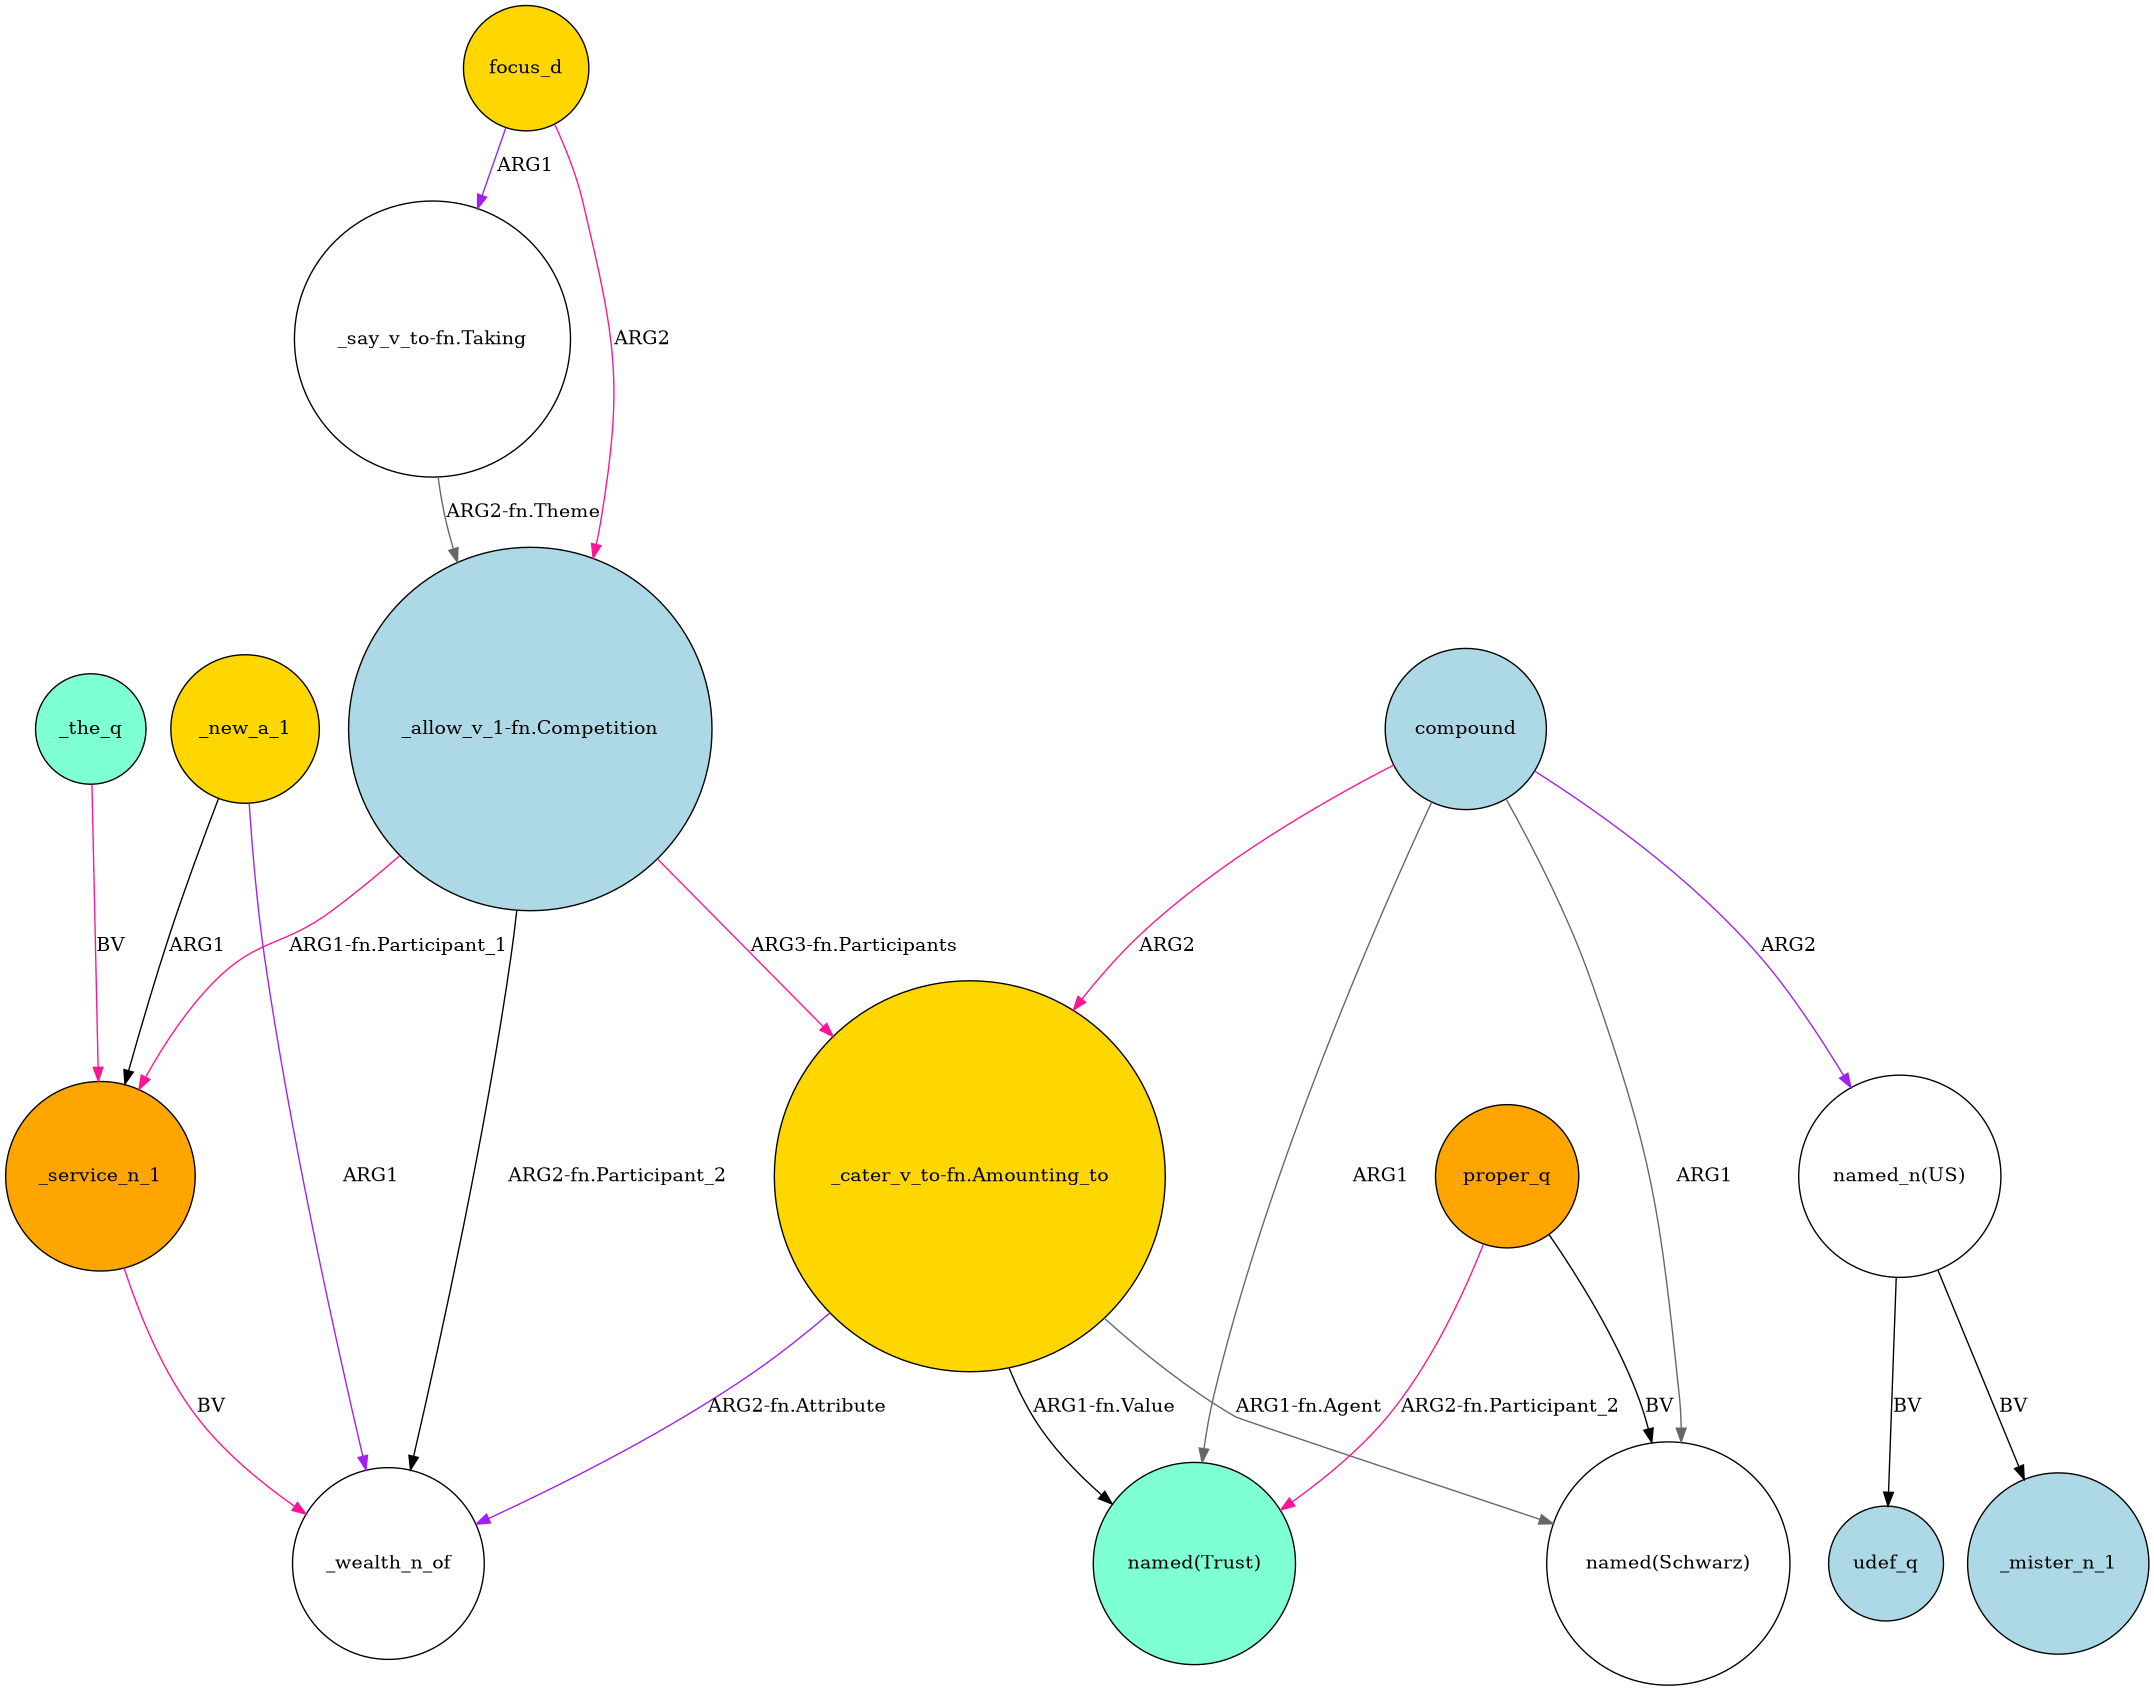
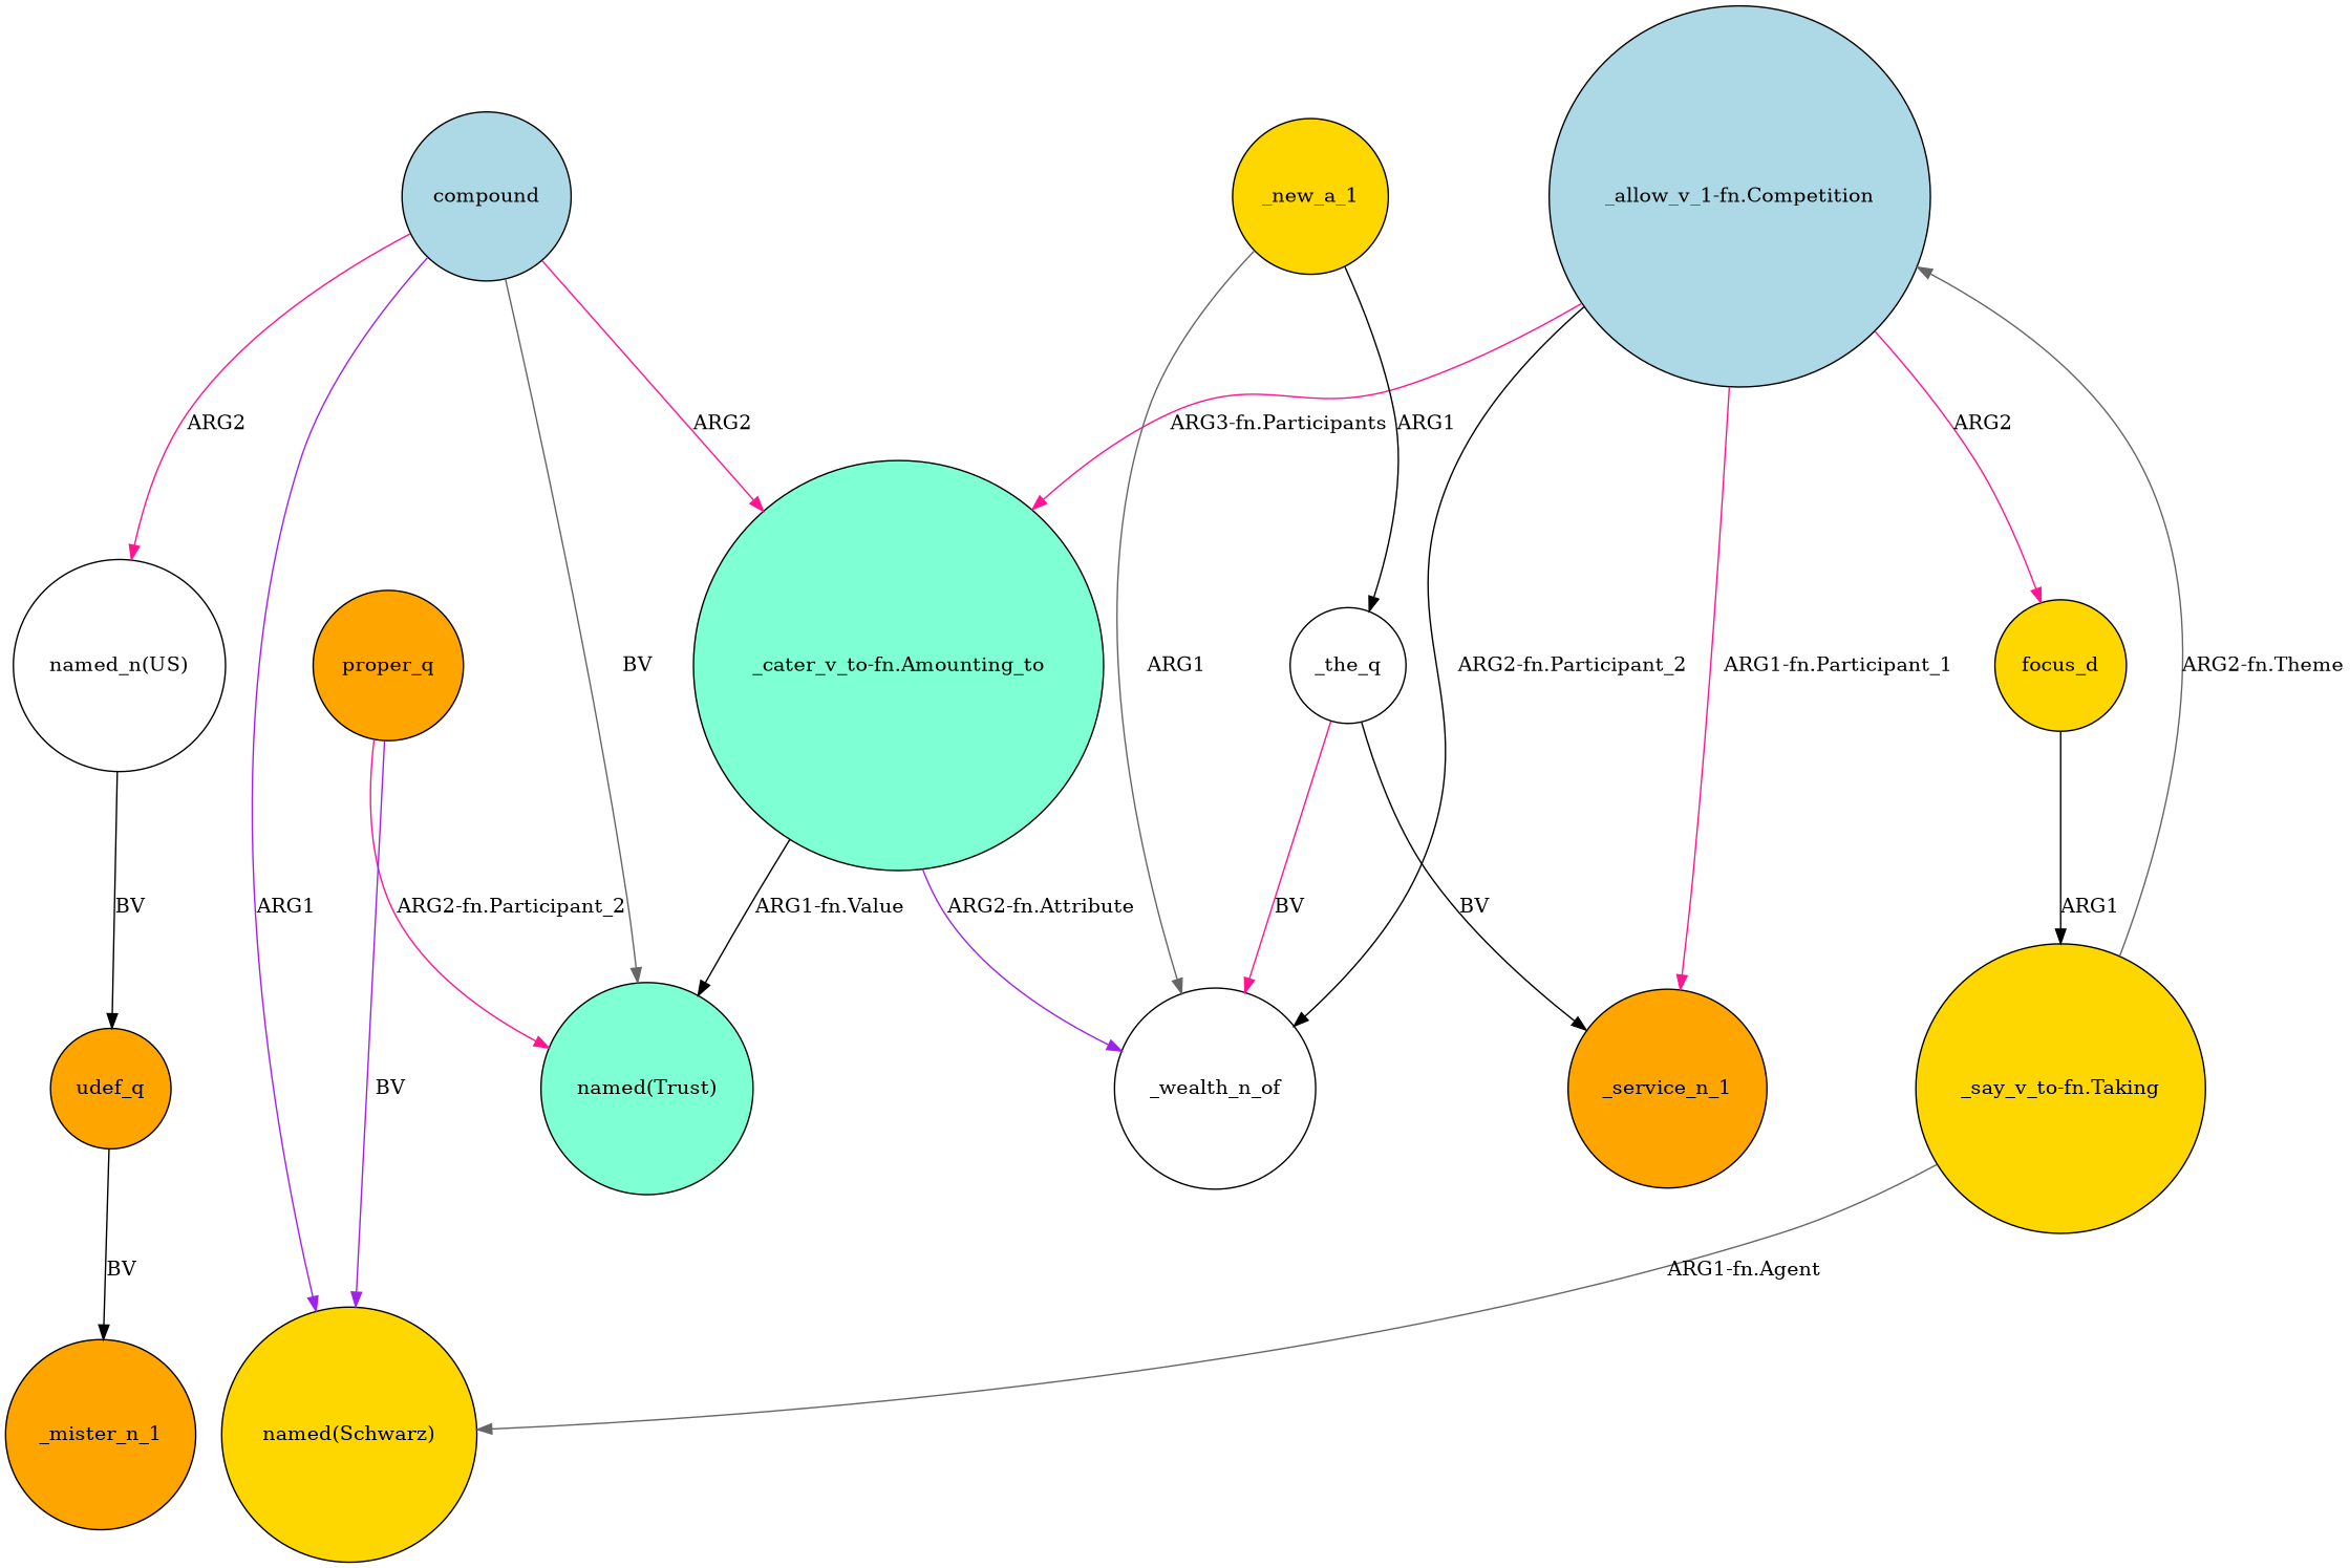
  digraph {
    node [fillcolor=white shape=circle style=filled]
    edge [color=deeppink]
-   "_cater_v_to-fn.Amounting_to" [fillcolor=gold]
+   "_cater_v_to-fn.Amounting_to" [fillcolor=aquamarine]
    _wealth_n_of
    "named(Trust)" [fillcolor=aquamarine]
    compound [fillcolor=lightblue]
-   "named(Schwarz)"
+   "named(Schwarz)" [fillcolor=gold]
    "named_n(US)"
-   _mister_n_1 [fillcolor=lightblue]
-   udef_q [fillcolor=lightblue]
+   _mister_n_1 [fillcolor=orange]
+   udef_q [fillcolor=orange]
    proper_q [fillcolor=orange]
    focus_d [fillcolor=gold]
-   "_say_v_to-fn.Taking"
+   "_say_v_to-fn.Taking" [fillcolor=gold]
    "_allow_v_1-fn.Competition" [fillcolor=lightblue]
    _service_n_1 [fillcolor=orange]
    _new_a_1 [fillcolor=gold]
-   _the_q [fillcolor=aquamarine]
+   _the_q
    "_cater_v_to-fn.Amounting_to" -> _wealth_n_of [color=purple label="ARG2-fn.Attribute"]
    "_cater_v_to-fn.Amounting_to" -> "named(Trust)" [color=black label="ARG1-fn.Value"]
    compound -> "_cater_v_to-fn.Amounting_to" [label=ARG2]
-   compound -> "named(Trust)" [color=gray40 label=ARG1]
-   compound -> "named(Schwarz)" [color=gray40 label=ARG1]
-   compound -> "named_n(US)" [color=purple label=ARG2]
+   compound -> "named(Trust)" [color=gray40 label=BV]
+   compound -> "named(Schwarz)" [color=purple label=ARG1]
+   compound -> "named_n(US)" [label=ARG2]
    "named_n(US)" -> udef_q [color=black label=BV]
-   "named_n(US)" -> _mister_n_1 [color=black label=BV]
+   udef_q -> _mister_n_1 [color=black label=BV]
    proper_q -> "named(Trust)" [label="ARG2-fn.Participant_2"]
-   proper_q -> "named(Schwarz)" [color=black label=BV]
-   focus_d -> "_say_v_to-fn.Taking" [color=purple label=ARG1]
-   focus_d -> "_allow_v_1-fn.Competition" [label=ARG2]
-   "_cater_v_to-fn.Amounting_to" -> "named(Schwarz)" [color=gray40 label="ARG1-fn.Agent"]
+   proper_q -> "named(Schwarz)" [color=purple label=BV]
+   focus_d -> "_say_v_to-fn.Taking" [color=black label=ARG1]
+   "_allow_v_1-fn.Competition" -> focus_d [label=ARG2]
+   "_say_v_to-fn.Taking" -> "named(Schwarz)" [color=gray40 label="ARG1-fn.Agent"]
    "_say_v_to-fn.Taking" -> "_allow_v_1-fn.Competition" [color=gray40 label="ARG2-fn.Theme"]
    "_allow_v_1-fn.Competition" -> "_cater_v_to-fn.Amounting_to" [label="ARG3-fn.Participants"]
    "_allow_v_1-fn.Competition" -> _wealth_n_of [color=black label="ARG2-fn.Participant_2"]
    "_allow_v_1-fn.Competition" -> _service_n_1 [label="ARG1-fn.Participant_1"]
-   _new_a_1 -> _wealth_n_of [color=purple label=ARG1]
-   _new_a_1 -> _service_n_1 [color=black label=ARG1]
-   _service_n_1 -> _wealth_n_of [label=BV]
-   _the_q -> _service_n_1 [label=BV]
+   _new_a_1 -> _wealth_n_of [color=gray40 label=ARG1]
+   _new_a_1 -> _the_q [color=black label=ARG1]
+   _the_q -> _wealth_n_of [label=BV]
+   _the_q -> _service_n_1 [color=black label=BV]
  }
